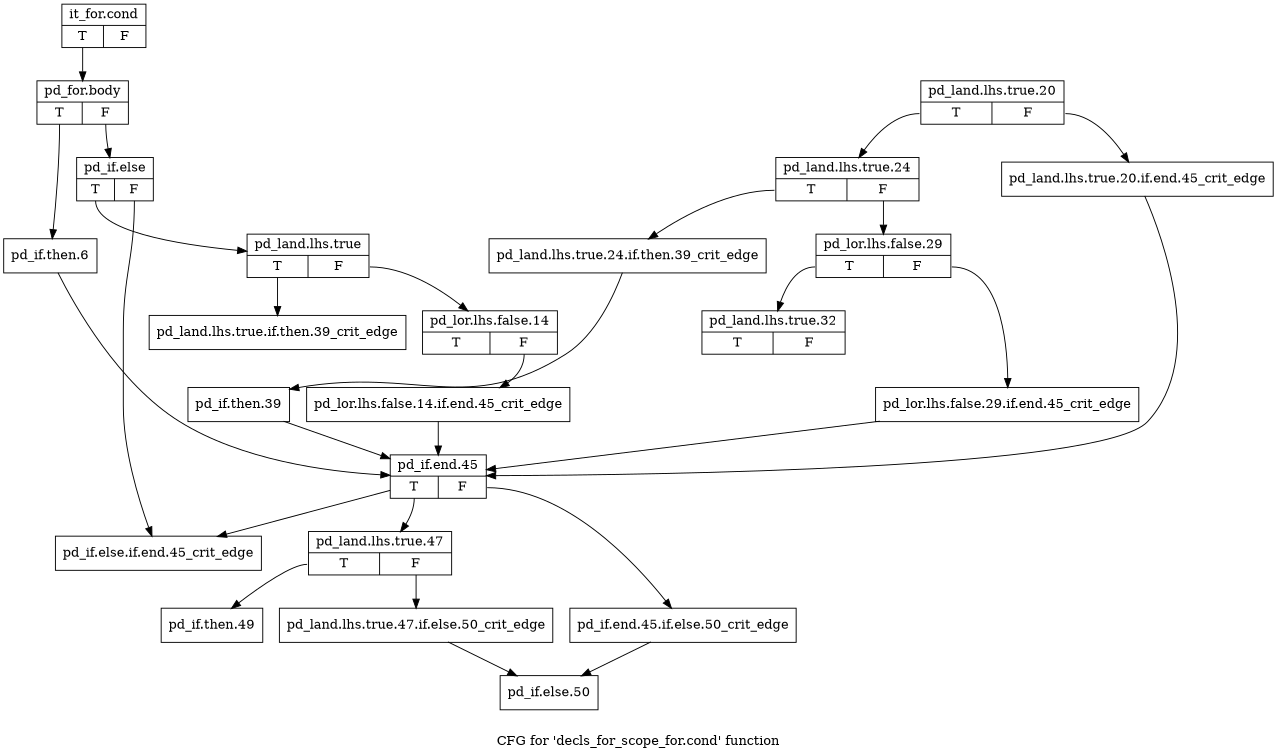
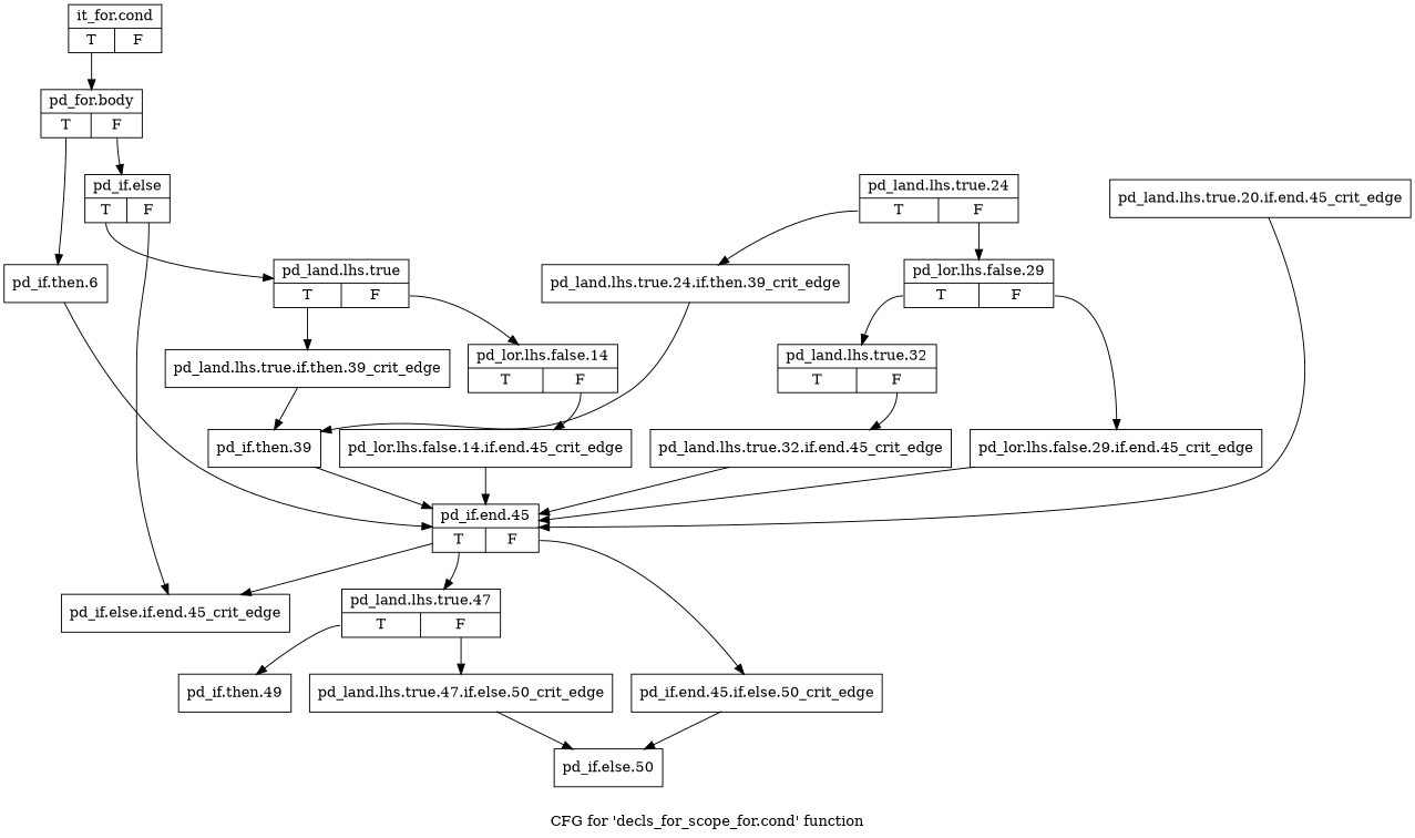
  digraph {
    label="CFG for 'decls_for_scope_for.cond' function"
    node [shape=record]
    n1 [label="{it_for.cond|{<s0>T|<s1>F}}"]
    n2 [label="{pd_for.body|{<s0>T|<s1>F}}"]
    n3 [label="{pd_if.then.6}"]
    n4 [label="{pd_if.else|{<s0>T|<s1>F}}"]
    n5 [label="{pd_if.end.45|{<s0>T|<s1>F}}"]
    n6 [label="{pd_land.lhs.true|{<s0>T|<s1>F}}"]
    n7 [label="{pd_if.else.if.end.45_crit_edge}"]
    n8 [label="{pd_land.lhs.true.47|{<s0>T|<s1>F}}"]
    n9 [label="{pd_if.end.45.if.else.50_crit_edge}"]
    n10 [label="{pd_land.lhs.true.if.then.39_crit_edge}"]
    n11 [label="{pd_lor.lhs.false.14|{<s0>T|<s1>F}}"]
    n12 [label="{pd_if.then.39}"]
    n13 [label="{pd_lor.lhs.false.14.if.end.45_crit_edge}"]
    n14 [label="{pd_if.then.49}"]
    n15 [label="{pd_land.lhs.true.47.if.else.50_crit_edge}"]
    n16 [label="{pd_if.else.50}"]
-   n17 [label="{pd_land.lhs.true.20|{<s0>T|<s1>F}}"]
    n18 [label="{pd_land.lhs.true.24|{<s0>T|<s1>F}}"]
    n19 [label="{pd_land.lhs.true.20.if.end.45_crit_edge}"]
    n20 [label="{pd_land.lhs.true.24.if.then.39_crit_edge}"]
    n21 [label="{pd_lor.lhs.false.29|{<s0>T|<s1>F}}"]
    n22 [label="{pd_land.lhs.true.32|{<s0>T|<s1>F}}"]
    n23 [label="{pd_lor.lhs.false.29.if.end.45_crit_edge}"]
+   n24 [label="{pd_land.lhs.true.32.if.end.45_crit_edge}"]
    n1 -> n2 [tailport=s0]
    n2 -> n3 [tailport=s0]
    n2 -> n4 [tailport=s1]
    n3 -> n5
    n4 -> n6 [tailport=s0]
    n4 -> n7 [tailport=s1]
    n5 -> n7
    n5 -> n8 [tailport=s0]
    n5 -> n9 [tailport=s1]
    n6 -> n10 [tailport=s0]
    n6 -> n11 [tailport=s1]
    n8 -> n14 [tailport=s0]
    n8 -> n15 [tailport=s1]
    n9 -> n16
+   n10 -> n12
    n11 -> n13 [tailport=s1]
    n12 -> n5
    n13 -> n5
    n15 -> n16
-   n17 -> n18 [tailport=s0]
-   n17 -> n19 [tailport=s1]
    n18 -> n20 [tailport=s0]
    n18 -> n21 [tailport=s1]
    n19 -> n5
    n20 -> n12
    n21 -> n22 [tailport=s0]
    n21 -> n23 [tailport=s1]
+   n22 -> n24 [tailport=s1]
    n23 -> n5
+   n24 -> n5
  }
